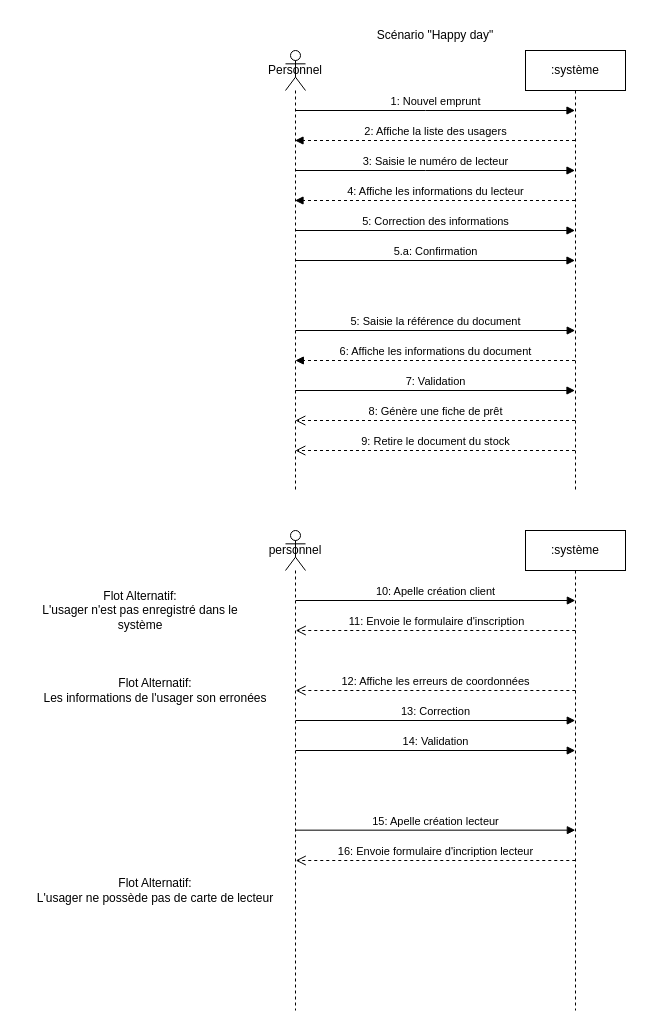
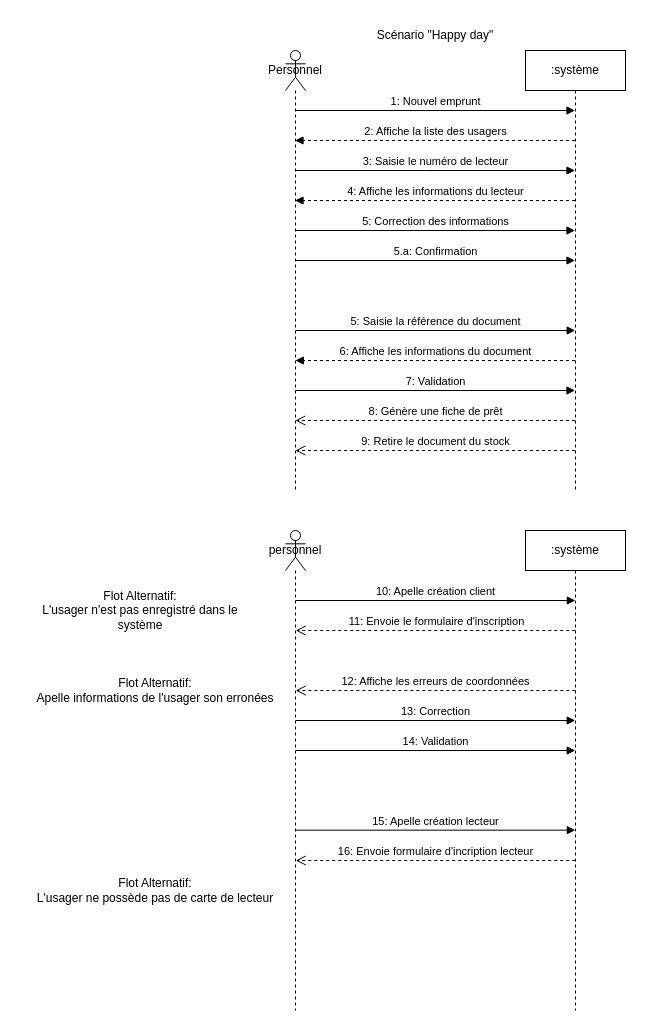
  <mxCell id="0" />
  <mxCell id="1" parent="0" />
  <mxCell id="2" value="Personnel" style="shape=umlLifeline;perimeter=lifelinePerimeter;whiteSpace=wrap;html=1;container=1;dropTarget=0;collapsible=0;recursiveResize=0;outlineConnect=0;portConstraint=eastwest;newEdgeStyle={&quot;curved&quot;:0,&quot;rounded&quot;:0};participant=umlActor;size=40;" vertex="1" parent="1"><mxGeometry x="285" y="50" width="20" height="440" as="geometry" /></mxCell>
  <mxCell id="3" value=":système" style="shape=umlLifeline;perimeter=lifelinePerimeter;whiteSpace=wrap;html=1;container=1;dropTarget=0;collapsible=0;recursiveResize=0;outlineConnect=0;portConstraint=eastwest;newEdgeStyle={&quot;curved&quot;:0,&quot;rounded&quot;:0};" vertex="1" parent="1"><mxGeometry x="525" y="50" width="100" height="440" as="geometry" /></mxCell>
  <mxCell id="4" value="1: Nouvel emprunt" style="html=1;verticalAlign=bottom;endArrow=block;curved=0;rounded=0;" edge="1" parent="1" source="2" target="3"><mxGeometry width="80" relative="1" as="geometry"><mxPoint x="325" y="190" as="sourcePoint" /><mxPoint x="405" y="190" as="targetPoint" /><Array as="points"><mxPoint x="425" y="110" /></Array></mxGeometry></mxCell>
  <mxCell id="5" value="2: Affiche la liste des usagers" style="html=1;verticalAlign=bottom;endArrow=block;curved=0;rounded=0;dashed=1;" edge="1" parent="1" source="3" target="2"><mxGeometry width="80" relative="1" as="geometry"><mxPoint x="375" y="230" as="sourcePoint" /><mxPoint x="455" y="230" as="targetPoint" /><Array as="points"><mxPoint x="435" y="140" /></Array></mxGeometry></mxCell>
  <mxCell id="6" value="3: Saisie le numéro de lecteur" style="html=1;verticalAlign=bottom;endArrow=block;curved=0;rounded=0;" edge="1" parent="1" source="2" target="3"><mxGeometry width="80" relative="1" as="geometry"><mxPoint x="375" y="230" as="sourcePoint" /><mxPoint x="455" y="230" as="targetPoint" /><Array as="points"><mxPoint x="425" y="170" /></Array></mxGeometry></mxCell>
  <mxCell id="7" value="4: Affiche les informations du lecteur" style="html=1;verticalAlign=bottom;endArrow=block;curved=0;rounded=0;dashed=1;" edge="1" parent="1" source="3" target="2"><mxGeometry width="80" relative="1" as="geometry"><mxPoint x="375" y="230" as="sourcePoint" /><mxPoint x="455" y="230" as="targetPoint" /><Array as="points"><mxPoint x="445" y="200" /></Array></mxGeometry></mxCell>
  <mxCell id="8" value="5: Saisie la référence du document" style="html=1;verticalAlign=bottom;endArrow=block;curved=0;rounded=0;" edge="1" parent="1"><mxGeometry x="0.001" width="80" relative="1" as="geometry"><mxPoint x="295" y="330" as="sourcePoint" /><mxPoint x="574.69" y="330" as="targetPoint" /><Array as="points" /><mxPoint as="offset" /></mxGeometry></mxCell>
  <mxCell id="9" value="6: Affiche les informations du document" style="html=1;verticalAlign=bottom;endArrow=block;curved=0;rounded=0;dashed=1;" edge="1" parent="1"><mxGeometry width="80" relative="1" as="geometry"><mxPoint x="574.5" y="360" as="sourcePoint" /><mxPoint x="294.81" y="360" as="targetPoint" /><Array as="points"><mxPoint x="445" y="360" /></Array></mxGeometry></mxCell>
  <mxCell id="10" value="5: Correction des informations" style="html=1;verticalAlign=bottom;endArrow=block;curved=0;rounded=0;" edge="1" parent="1"><mxGeometry width="80" relative="1" as="geometry"><mxPoint x="294.81" y="230" as="sourcePoint" /><mxPoint x="574.5" y="230" as="targetPoint" /></mxGeometry></mxCell>
  <mxCell id="11" value="5.a: Confirmation" style="html=1;verticalAlign=bottom;endArrow=block;curved=0;rounded=0;" edge="1" parent="1"><mxGeometry width="80" relative="1" as="geometry"><mxPoint x="294.81" y="260" as="sourcePoint" /><mxPoint x="574.5" y="260" as="targetPoint" /></mxGeometry></mxCell>
  <mxCell id="12" value="7: Validation" style="html=1;verticalAlign=bottom;endArrow=block;curved=0;rounded=0;" edge="1" parent="1"><mxGeometry x="0.003" width="80" relative="1" as="geometry"><mxPoint x="294.81" y="390" as="sourcePoint" /><mxPoint x="574.5" y="390" as="targetPoint" /><mxPoint as="offset" /></mxGeometry></mxCell>
  <mxCell id="13" value="8: Génère une fiche de prêt" style="html=1;verticalAlign=bottom;endArrow=open;dashed=1;endSize=8;curved=0;rounded=0;" edge="1" parent="1"><mxGeometry x="0.001" relative="1" as="geometry"><mxPoint x="574.5" y="420" as="sourcePoint" /><mxPoint x="294.81" y="420" as="targetPoint" /><mxPoint as="offset" /></mxGeometry></mxCell>
  <mxCell id="14" value="9: Retire le document du stock" style="html=1;verticalAlign=bottom;endArrow=open;dashed=1;endSize=8;curved=0;rounded=0;" edge="1" parent="1"><mxGeometry relative="1" as="geometry"><mxPoint x="574.5" y="450" as="sourcePoint" /><mxPoint x="294.81" y="450" as="targetPoint" /></mxGeometry></mxCell>
  <mxCell id="15" value="Scénario &quot;Happy day&quot;" style="text;strokeColor=none;align=center;fillColor=none;html=1;verticalAlign=middle;whiteSpace=wrap;rounded=0;" vertex="1" parent="1"><mxGeometry x="355" y="20" width="160" height="30" as="geometry" /></mxCell>
  <mxCell id="16" value="personnel" style="shape=umlLifeline;perimeter=lifelinePerimeter;whiteSpace=wrap;html=1;container=1;dropTarget=0;collapsible=0;recursiveResize=0;outlineConnect=0;portConstraint=eastwest;newEdgeStyle={&quot;curved&quot;:0,&quot;rounded&quot;:0};participant=umlActor;" vertex="1" parent="1"><mxGeometry x="285" y="530" width="20" height="480" as="geometry" /></mxCell>
  <mxCell id="17" value=":système" style="shape=umlLifeline;perimeter=lifelinePerimeter;whiteSpace=wrap;html=1;container=1;dropTarget=0;collapsible=0;recursiveResize=0;outlineConnect=0;portConstraint=eastwest;newEdgeStyle={&quot;curved&quot;:0,&quot;rounded&quot;:0};" vertex="1" parent="1"><mxGeometry x="525" y="530" width="100" height="480" as="geometry" /></mxCell>
  <mxCell id="18" value="10: Apelle création client" style="html=1;verticalAlign=bottom;endArrow=block;curved=0;rounded=0;" edge="1" parent="1"><mxGeometry width="80" relative="1" as="geometry"><mxPoint x="295.15" y="600" as="sourcePoint" /><mxPoint x="574.84" y="600" as="targetPoint" /></mxGeometry></mxCell>
  <mxCell id="19" value="11: Envoie le formulaire d'inscription" style="html=1;verticalAlign=bottom;endArrow=open;dashed=1;endSize=8;curved=0;rounded=0;" edge="1" parent="1"><mxGeometry x="-0.002" relative="1" as="geometry"><mxPoint x="574.75" y="630" as="sourcePoint" /><mxPoint x="295.25" y="630" as="targetPoint" /><mxPoint as="offset" /></mxGeometry></mxCell>
  <mxCell id="20" value="12: Affiche les erreurs de coordonnées" style="html=1;verticalAlign=bottom;endArrow=open;dashed=1;endSize=8;curved=0;rounded=0;" edge="1" parent="1"><mxGeometry relative="1" as="geometry"><mxPoint x="574.84" y="690" as="sourcePoint" /><mxPoint x="295.15" y="690" as="targetPoint" /></mxGeometry></mxCell>
  <mxCell id="21" value="13: Correction" style="html=1;verticalAlign=bottom;endArrow=block;curved=0;rounded=0;" edge="1" parent="1"><mxGeometry width="80" relative="1" as="geometry"><mxPoint x="295.25" y="720" as="sourcePoint" /><mxPoint x="574.75" y="720" as="targetPoint" /></mxGeometry></mxCell>
  <mxCell id="22" value="14: Validation" style="html=1;verticalAlign=bottom;endArrow=block;curved=0;rounded=0;" edge="1" parent="1"><mxGeometry width="80" relative="1" as="geometry"><mxPoint x="295.25" y="750" as="sourcePoint" /><mxPoint x="574.75" y="750" as="targetPoint" /></mxGeometry></mxCell>
  <mxCell id="23" value="Flot Alternatif:&lt;br&gt;L'usager n'est pas enregistré dans le système" style="text;strokeColor=none;align=center;fillColor=none;html=1;verticalAlign=middle;whiteSpace=wrap;rounded=0;" vertex="1" parent="1"><mxGeometry x="20" y="590" width="240" height="40" as="geometry" /></mxCell>
- <mxCell id="24" value="Flot Alternatif:&lt;br&gt;Les informations de l'usager son erronées" style="text;strokeColor=none;align=center;fillColor=none;html=1;verticalAlign=middle;whiteSpace=wrap;rounded=0;" vertex="1" parent="1"><mxGeometry x="35" y="670" width="240" height="40" as="geometry" /></mxCell>
+ <mxCell id="24" value="Flot Alternatif:&lt;br&gt;Apelle informations de l'usager son erronées" style="text;strokeColor=none;align=center;fillColor=none;html=1;verticalAlign=middle;whiteSpace=wrap;rounded=0;" vertex="1" parent="1"><mxGeometry x="35" y="670" width="240" height="40" as="geometry" /></mxCell>
  <mxCell id="25" value="Flot Alternatif:&lt;br&gt;L'usager ne possède pas de carte de lecteur" style="text;strokeColor=none;align=center;fillColor=none;html=1;verticalAlign=middle;whiteSpace=wrap;rounded=0;" vertex="1" parent="1"><mxGeometry x="35" y="870" width="240" height="40" as="geometry" /></mxCell>
  <mxCell id="26" value="15: Apelle création lecteur" style="html=1;verticalAlign=bottom;endArrow=block;curved=0;rounded=0;" edge="1" parent="1"><mxGeometry width="80" relative="1" as="geometry"><mxPoint x="295.15" y="829.66" as="sourcePoint" /><mxPoint x="574.84" y="829.66" as="targetPoint" /></mxGeometry></mxCell>
  <mxCell id="27" value="16: Envoie formulaire d'incription lecteur" style="html=1;verticalAlign=bottom;endArrow=open;dashed=1;endSize=8;curved=0;rounded=0;" edge="1" parent="1"><mxGeometry relative="1" as="geometry"><mxPoint x="574.75" y="860" as="sourcePoint" /><mxPoint x="295.25" y="860" as="targetPoint" /></mxGeometry></mxCell>
